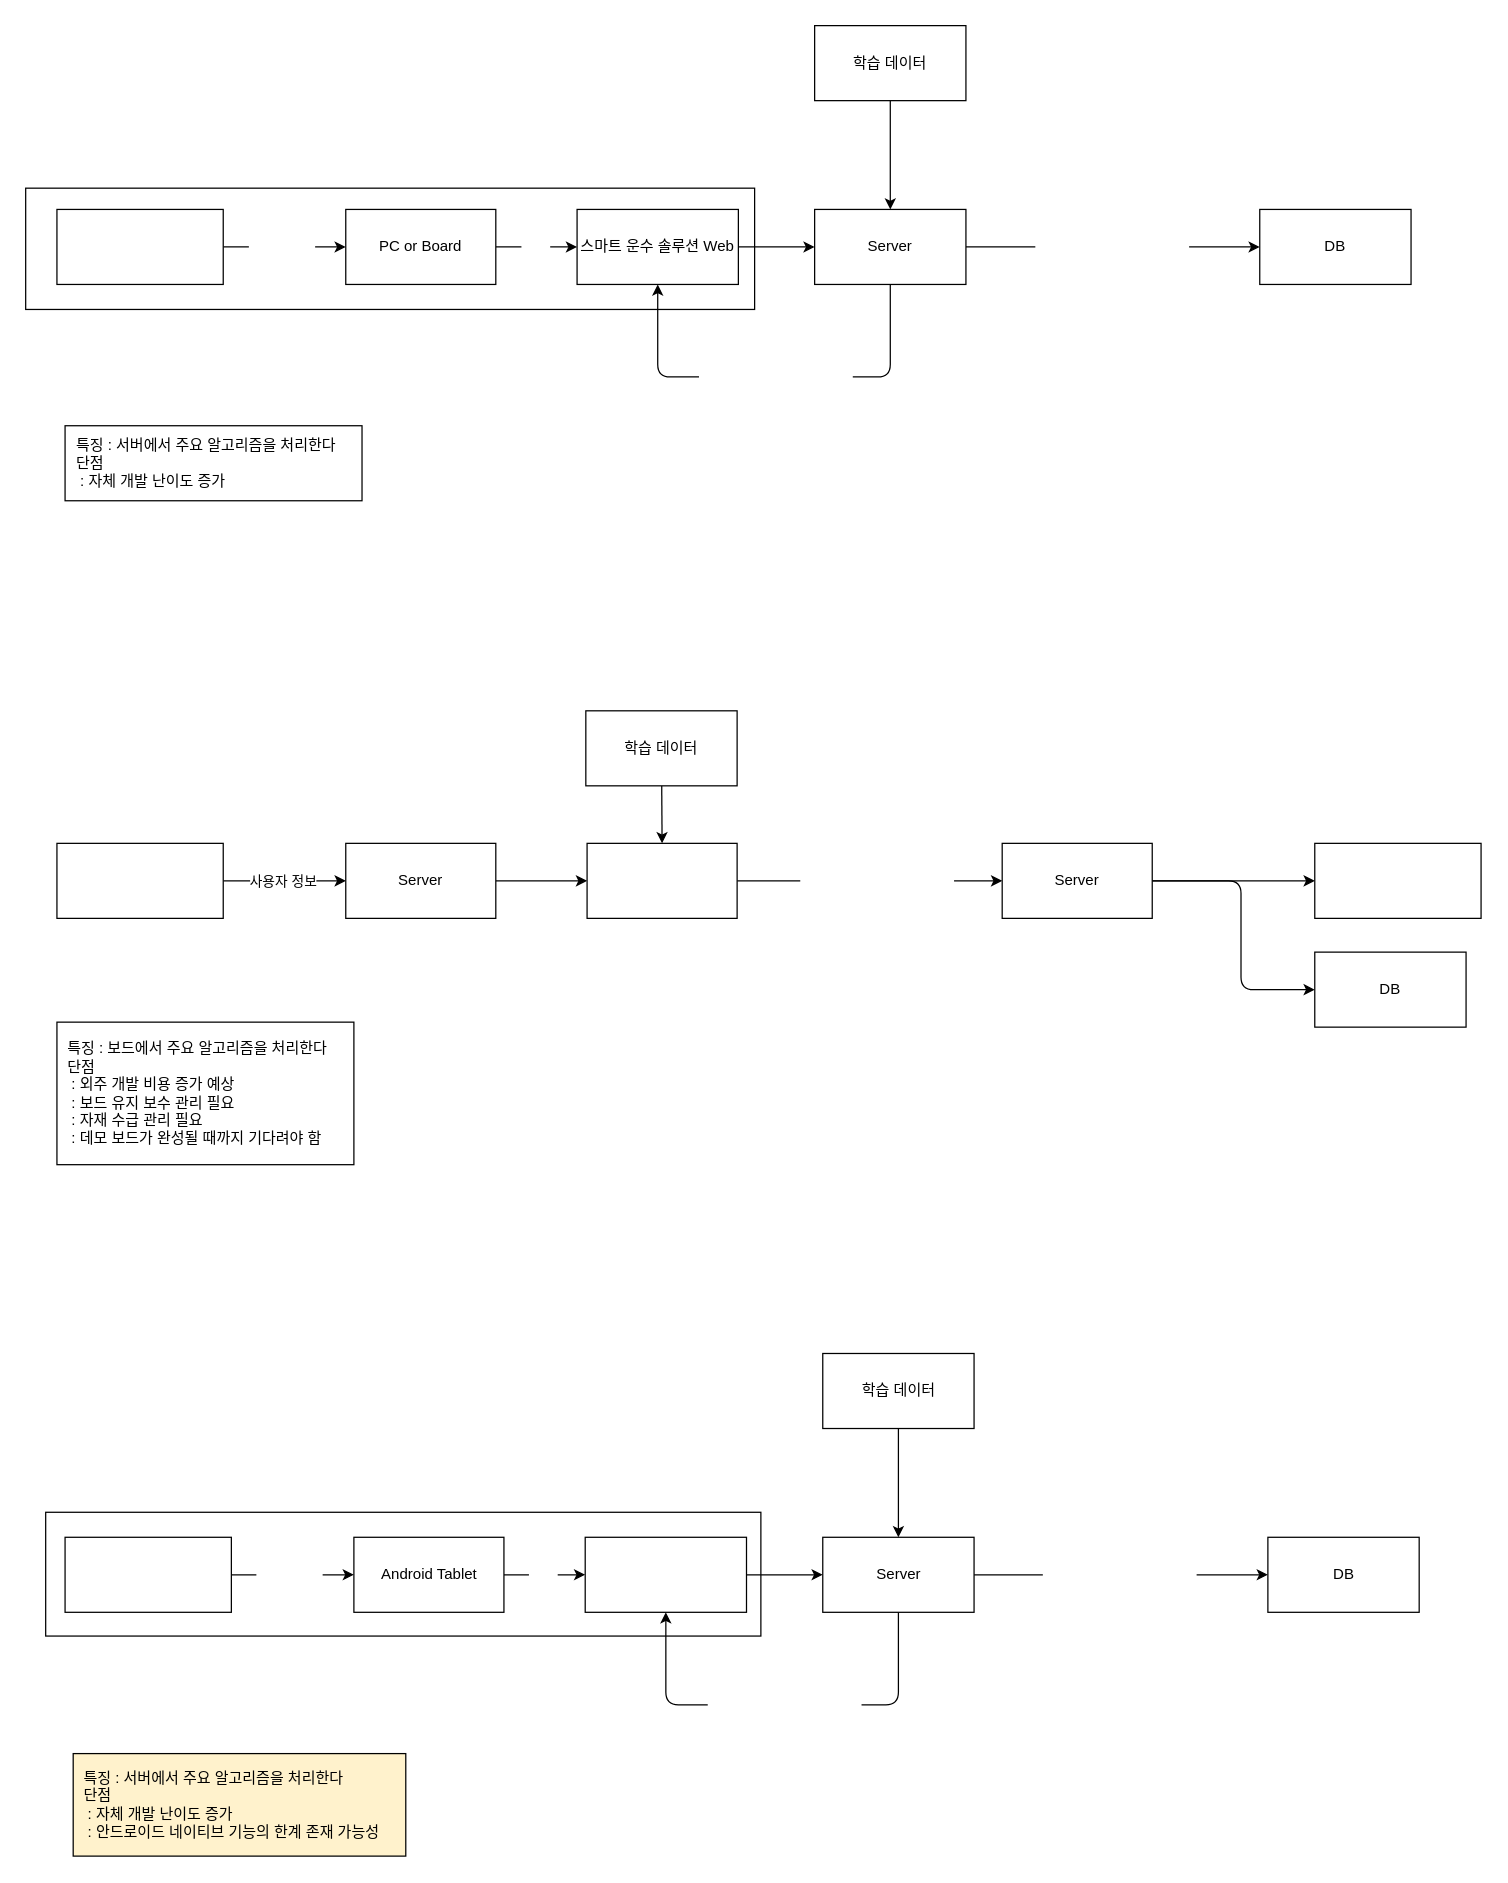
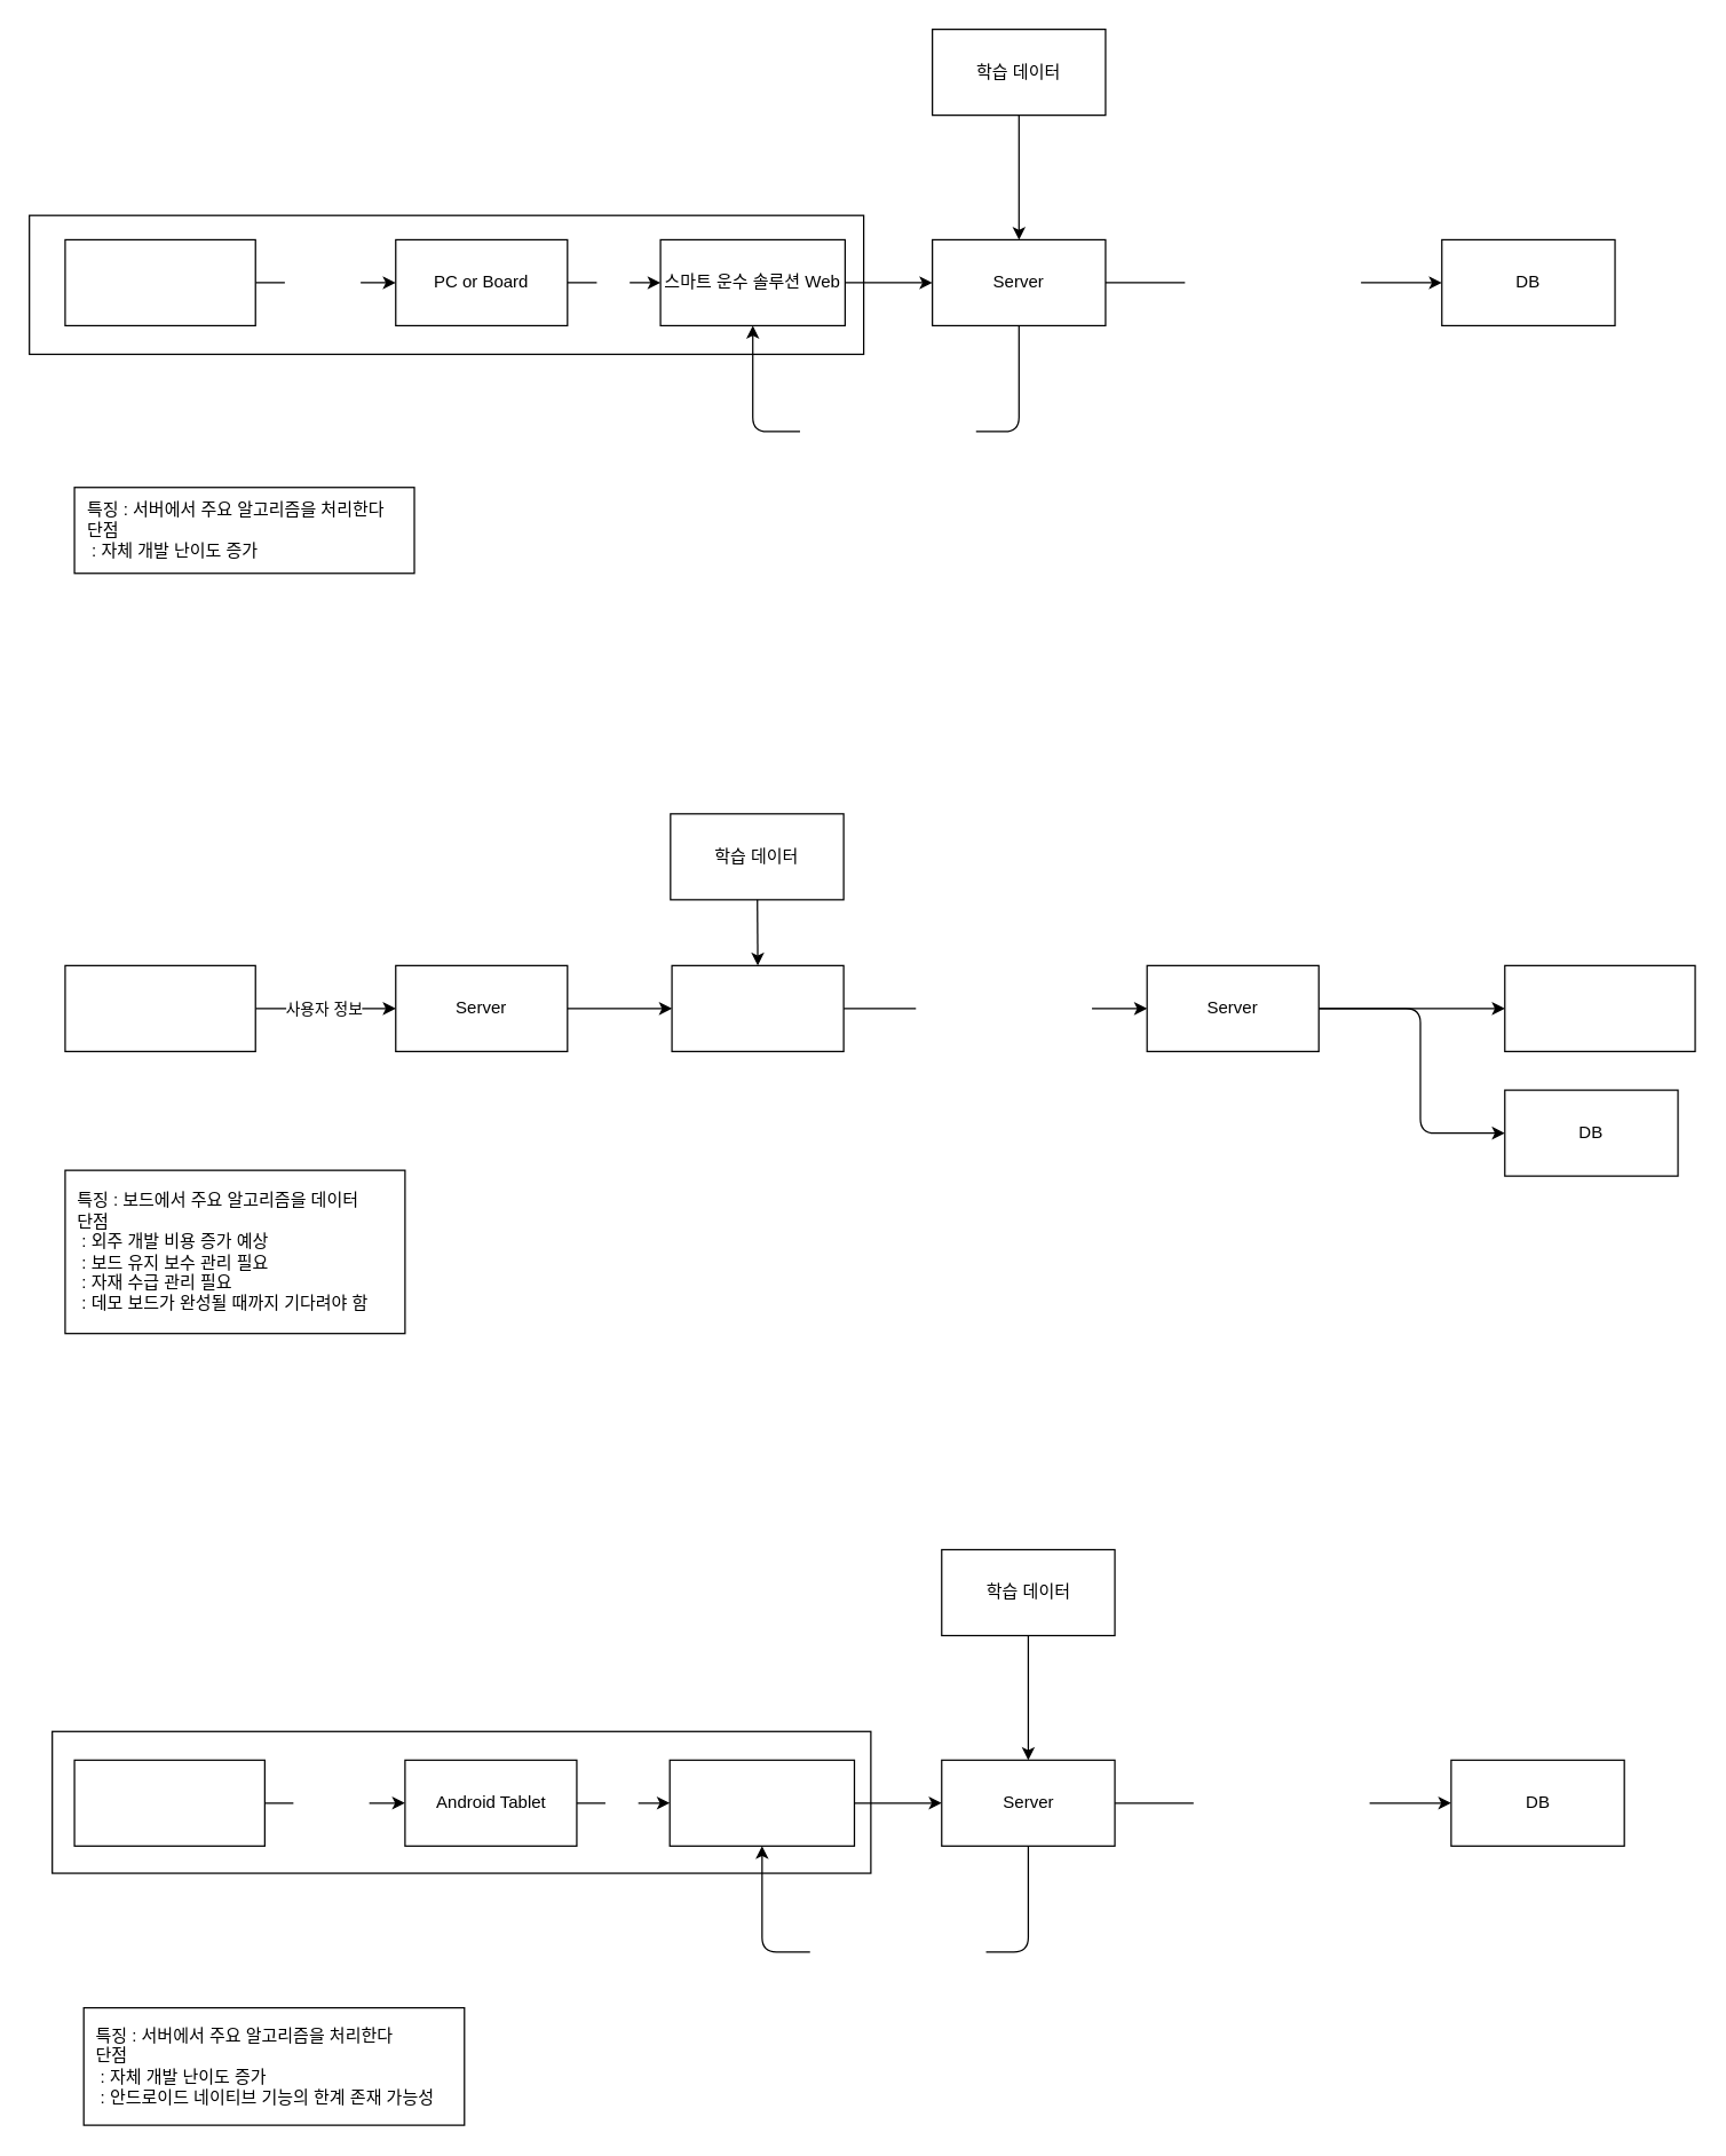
  <mxCell id="0" />
  <mxCell id="1" parent="0" />
  <mxCell id="2" value="" style="rounded=0;whiteSpace=wrap;html=1;" vertex="1" parent="1"><mxGeometry x="36" y="1209" width="572" height="99" as="geometry" /></mxCell>
  <mxCell id="3" value="" style="rounded=0;whiteSpace=wrap;html=1;" vertex="1" parent="1"><mxGeometry x="20" y="150" width="583" height="97" as="geometry" /></mxCell>
  <mxCell id="4" value="" style="edgeStyle=none;html=1;" edge="1" parent="1" source="6" target="8"><mxGeometry relative="1" as="geometry" /></mxCell>
  <mxCell id="5" value="&lt;span&gt;&lt;font style=&quot;color: light-dark(rgb(255, 255, 255), rgb(255, 255, 255));&quot;&gt;Data&lt;/font&gt;&lt;/span&gt;" style="edgeLabel;html=1;align=center;verticalAlign=middle;resizable=0;points=[];" vertex="1" connectable="0" parent="4"><mxGeometry x="-0.059" y="-1" relative="1" as="geometry"><mxPoint as="offset" /></mxGeometry></mxCell>
  <mxCell id="6" value="PC or Board" style="rounded=0;whiteSpace=wrap;html=1;" vertex="1" parent="1"><mxGeometry x="276" y="167" width="120" height="60" as="geometry" /></mxCell>
  <mxCell id="7" value="" style="edgeStyle=none;html=1;" edge="1" parent="1" source="8" target="13"><mxGeometry relative="1" as="geometry" /></mxCell>
  <mxCell id="8" value="스마트 운수 솔루션 Web" style="rounded=0;whiteSpace=wrap;html=1;" vertex="1" parent="1"><mxGeometry x="461" y="167" width="129" height="60" as="geometry" /></mxCell>
  <mxCell id="9" value="" style="edgeStyle=none;html=1;" edge="1" parent="1" source="13" target="14"><mxGeometry relative="1" as="geometry" /></mxCell>
  <mxCell id="10" value="&lt;span&gt;&lt;font style=&quot;color: light-dark(rgb(255, 255, 255), rgb(255, 255, 255));&quot;&gt;음주 측정 및 안면인식 결과&lt;/font&gt;&lt;/span&gt;" style="edgeLabel;html=1;align=center;verticalAlign=middle;resizable=0;points=[];" vertex="1" connectable="0" parent="9"><mxGeometry x="-0.016" y="-2" relative="1" as="geometry"><mxPoint as="offset" /></mxGeometry></mxCell>
  <mxCell id="11" style="edgeStyle=orthogonalEdgeStyle;html=1;entryX=0.5;entryY=1;entryDx=0;entryDy=0;" edge="1" parent="1" source="13" target="8"><mxGeometry relative="1" as="geometry"><Array as="points"><mxPoint x="711" y="301" /><mxPoint x="525" y="301" /></Array></mxGeometry></mxCell>
  <mxCell id="12" value="&lt;span&gt;&lt;font style=&quot;color: light-dark(rgb(255, 255, 255), rgb(255, 255, 255));&quot;&gt;음주 측정 및 안면인식 결과&lt;/font&gt;&lt;/span&gt;" style="edgeLabel;html=1;align=center;verticalAlign=middle;resizable=0;points=[];" vertex="1" connectable="0" parent="11"><mxGeometry x="-0.006" y="3" relative="1" as="geometry"><mxPoint as="offset" /></mxGeometry></mxCell>
  <mxCell id="13" value="Server" style="rounded=0;whiteSpace=wrap;html=1;" vertex="1" parent="1"><mxGeometry x="651" y="167" width="121" height="60" as="geometry" /></mxCell>
  <mxCell id="14" value="DB" style="rounded=0;whiteSpace=wrap;html=1;" vertex="1" parent="1"><mxGeometry x="1007" y="167" width="121" height="60" as="geometry" /></mxCell>
  <mxCell id="15" value="" style="edgeStyle=none;html=1;" edge="1" source="17" target="19" parent="1"><mxGeometry relative="1" as="geometry" /></mxCell>
  <mxCell id="16" value="&lt;span&gt;&lt;font style=&quot;color: light-dark(rgb(255, 255, 255), rgb(255, 255, 255));&quot;&gt;음주 측정 및 안면인식 결과&lt;/font&gt;&lt;/span&gt;" style="edgeLabel;html=1;align=center;verticalAlign=middle;resizable=0;points=[];" vertex="1" connectable="0" parent="15"><mxGeometry x="0.049" y="-1" relative="1" as="geometry"><mxPoint as="offset" /></mxGeometry></mxCell>
  <mxCell id="17" value="&lt;span&gt;&lt;font style=&quot;color: light-dark(rgb(255, 255, 255), rgb(255, 255, 255));&quot;&gt;PC or Board&lt;/font&gt;&lt;/span&gt;" style="rounded=0;whiteSpace=wrap;html=1;" vertex="1" parent="1"><mxGeometry x="469" y="674" width="120" height="60" as="geometry" /></mxCell>
  <mxCell id="18" style="edgeStyle=orthogonalEdgeStyle;html=1;exitX=1;exitY=0.5;exitDx=0;exitDy=0;entryX=0;entryY=0.5;entryDx=0;entryDy=0;" edge="1" parent="1" source="19" target="22"><mxGeometry relative="1" as="geometry"><Array as="points"><mxPoint x="992" y="704" /><mxPoint x="992" y="791" /></Array></mxGeometry></mxCell>
  <mxCell id="19" value="Server" style="rounded=0;whiteSpace=wrap;html=1;" vertex="1" parent="1"><mxGeometry x="801" y="674" width="120" height="60" as="geometry" /></mxCell>
  <mxCell id="20" value="" style="edgeStyle=none;html=1;exitX=1;exitY=0.5;exitDx=0;exitDy=0;" edge="1" source="19" target="21" parent="1"><mxGeometry relative="1" as="geometry"><mxPoint x="987" y="704" as="sourcePoint" /></mxGeometry></mxCell>
  <mxCell id="21" value="&lt;span&gt;&lt;font style=&quot;color: light-dark(rgb(255, 255, 255), rgb(255, 255, 255));&quot;&gt;스마트 운수 솔루션 Web&lt;/font&gt;&lt;/span&gt;" style="rounded=0;whiteSpace=wrap;html=1;" vertex="1" parent="1"><mxGeometry x="1051" y="674" width="133" height="60" as="geometry" /></mxCell>
  <mxCell id="22" value="DB" style="rounded=0;whiteSpace=wrap;html=1;" vertex="1" parent="1"><mxGeometry x="1051" y="761" width="121" height="60" as="geometry" /></mxCell>
  <mxCell id="23" value="" style="edgeStyle=none;html=1;" edge="1" parent="1" source="24" target="13"><mxGeometry relative="1" as="geometry" /></mxCell>
  <mxCell id="24" value="학습 데이터" style="rounded=0;whiteSpace=wrap;html=1;" vertex="1" parent="1"><mxGeometry x="651" y="20" width="121" height="60" as="geometry" /></mxCell>
  <mxCell id="25" value="" style="edgeStyle=none;html=1;entryX=0.5;entryY=0;entryDx=0;entryDy=0;" edge="1" parent="1" source="26" target="17"><mxGeometry relative="1" as="geometry" /></mxCell>
  <mxCell id="26" value="학습 데이터" style="rounded=0;whiteSpace=wrap;html=1;" vertex="1" parent="1"><mxGeometry x="468" y="568" width="121" height="60" as="geometry" /></mxCell>
  <mxCell id="27" value="" style="edgeStyle=none;html=1;" edge="1" parent="1" source="29" target="31"><mxGeometry relative="1" as="geometry" /></mxCell>
  <mxCell id="28" value="사용자 정보" style="edgeLabel;html=1;align=center;verticalAlign=middle;resizable=0;points=[];" vertex="1" connectable="0" parent="27"><mxGeometry x="-0.04" relative="1" as="geometry"><mxPoint as="offset" /></mxGeometry></mxCell>
  <mxCell id="29" value="&lt;span&gt;&lt;font style=&quot;color: light-dark(rgb(255, 255, 255), rgb(255, 255, 255));&quot;&gt;스마트 운수 솔루션 Web&lt;/font&gt;&lt;/span&gt;" style="rounded=0;whiteSpace=wrap;html=1;" vertex="1" parent="1"><mxGeometry x="45" y="674" width="133" height="60" as="geometry" /></mxCell>
  <mxCell id="30" value="" style="edgeStyle=none;html=1;" edge="1" parent="1" source="31" target="17"><mxGeometry relative="1" as="geometry" /></mxCell>
  <mxCell id="31" value="Server" style="rounded=0;whiteSpace=wrap;html=1;" vertex="1" parent="1"><mxGeometry x="276" y="674" width="120" height="60" as="geometry" /></mxCell>
  <mxCell id="32" style="edgeStyle=none;html=1;exitX=1;exitY=0.5;exitDx=0;exitDy=0;entryX=0;entryY=0.5;entryDx=0;entryDy=0;" edge="1" parent="1" source="34" target="6"><mxGeometry relative="1" as="geometry" /></mxCell>
  <mxCell id="33" value="&lt;span&gt;&lt;font style=&quot;color: light-dark(rgb(255, 255, 255), rgb(255, 255, 255));&quot;&gt;사용자 정보&lt;/font&gt;&lt;/span&gt;" style="edgeLabel;html=1;align=center;verticalAlign=middle;resizable=0;points=[];" vertex="1" connectable="0" parent="32"><mxGeometry x="-0.071" relative="1" as="geometry"><mxPoint as="offset" /></mxGeometry></mxCell>
  <mxCell id="34" value="&lt;span&gt;&lt;font style=&quot;color: light-dark(rgb(255, 255, 255), rgb(255, 255, 255));&quot;&gt;스마트 운수 솔루션 Web&lt;/font&gt;&lt;/span&gt;" style="rounded=0;whiteSpace=wrap;html=1;" vertex="1" parent="1"><mxGeometry x="45" y="167" width="133" height="60" as="geometry" /></mxCell>
  <mxCell id="35" value="&amp;nbsp; 특징 : 서버에서 주요 알고리즘을 처리한다&lt;div&gt;&amp;nbsp; 단점&lt;/div&gt;&lt;div&gt;&amp;nbsp; &amp;nbsp;: 자체 개발 난이도 증가&amp;nbsp;&amp;nbsp;&lt;/div&gt;" style="rounded=0;whiteSpace=wrap;html=1;align=left;" vertex="1" parent="1"><mxGeometry x="51.5" y="340" width="237.5" height="60" as="geometry" /></mxCell>
- <mxCell id="36" value="&amp;nbsp; 특징 : 보드에서 주요 알고리즘을 처리한다&lt;div&gt;&amp;nbsp; 단점&lt;/div&gt;&lt;div&gt;&amp;nbsp; &amp;nbsp;: 외주 개발 비용 증가 예상&lt;/div&gt;&lt;div&gt;&amp;nbsp; &amp;nbsp;: 보드 유지 보수 관리 필요&lt;/div&gt;&lt;div&gt;&amp;nbsp; &amp;nbsp;: 자재 수급 관리 필요&lt;/div&gt;&lt;div&gt;&amp;nbsp; &amp;nbsp;: 데모 보드가 완성될 때까지 기다려야 함&lt;/div&gt;" style="rounded=0;whiteSpace=wrap;html=1;align=left;" vertex="1" parent="1"><mxGeometry x="45" y="817" width="237.5" height="114" as="geometry" /></mxCell>
+ <mxCell id="36" value="&amp;nbsp; 특징 : 보드에서 주요 알고리즘을 데이터&lt;div&gt;&amp;nbsp; 단점&lt;/div&gt;&lt;div&gt;&amp;nbsp; &amp;nbsp;: 외주 개발 비용 증가 예상&lt;/div&gt;&lt;div&gt;&amp;nbsp; &amp;nbsp;: 보드 유지 보수 관리 필요&lt;/div&gt;&lt;div&gt;&amp;nbsp; &amp;nbsp;: 자재 수급 관리 필요&lt;/div&gt;&lt;div&gt;&amp;nbsp; &amp;nbsp;: 데모 보드가 완성될 때까지 기다려야 함&lt;/div&gt;" style="rounded=0;whiteSpace=wrap;html=1;align=left;" vertex="1" parent="1"><mxGeometry x="45" y="817" width="237.5" height="114" as="geometry" /></mxCell>
  <mxCell id="37" value="" style="edgeStyle=none;html=1;" edge="1" source="39" target="41" parent="1"><mxGeometry relative="1" as="geometry" /></mxCell>
  <mxCell id="38" value="&lt;span&gt;&lt;font style=&quot;color: light-dark(rgb(255, 255, 255), rgb(255, 255, 255));&quot;&gt;Data&lt;/font&gt;&lt;/span&gt;" style="edgeLabel;html=1;align=center;verticalAlign=middle;resizable=0;points=[];" vertex="1" connectable="0" parent="37"><mxGeometry x="-0.059" y="-1" relative="1" as="geometry"><mxPoint as="offset" /></mxGeometry></mxCell>
  <mxCell id="39" value="Android Tablet" style="rounded=0;whiteSpace=wrap;html=1;" vertex="1" parent="1"><mxGeometry x="282.5" y="1229" width="120" height="60" as="geometry" /></mxCell>
  <mxCell id="40" value="" style="edgeStyle=none;html=1;" edge="1" source="41" target="46" parent="1"><mxGeometry relative="1" as="geometry" /></mxCell>
  <mxCell id="41" value="&lt;span&gt;&lt;font style=&quot;color: light-dark(rgb(255, 255, 255), rgb(255, 255, 255));&quot;&gt;스마트 운수 솔루션 App&lt;/font&gt;&lt;/span&gt;" style="rounded=0;whiteSpace=wrap;html=1;" vertex="1" parent="1"><mxGeometry x="467.5" y="1229" width="129" height="60" as="geometry" /></mxCell>
  <mxCell id="42" value="" style="edgeStyle=none;html=1;" edge="1" source="46" target="47" parent="1"><mxGeometry relative="1" as="geometry" /></mxCell>
  <mxCell id="43" value="&lt;span&gt;&lt;font style=&quot;color: light-dark(rgb(255, 255, 255), rgb(255, 255, 255));&quot;&gt;음주 측정 및 안면인식 결과&lt;/font&gt;&lt;/span&gt;" style="edgeLabel;html=1;align=center;verticalAlign=middle;resizable=0;points=[];" vertex="1" connectable="0" parent="42"><mxGeometry x="-0.016" y="-2" relative="1" as="geometry"><mxPoint as="offset" /></mxGeometry></mxCell>
  <mxCell id="44" style="edgeStyle=orthogonalEdgeStyle;html=1;entryX=0.5;entryY=1;entryDx=0;entryDy=0;" edge="1" source="46" target="41" parent="1"><mxGeometry relative="1" as="geometry"><Array as="points"><mxPoint x="717.5" y="1363" /><mxPoint x="531.5" y="1363" /></Array></mxGeometry></mxCell>
  <mxCell id="45" value="&lt;span&gt;&lt;font style=&quot;color: light-dark(rgb(255, 255, 255), rgb(255, 255, 255));&quot;&gt;음주 측정 및 안면인식 결과&lt;/font&gt;&lt;/span&gt;" style="edgeLabel;html=1;align=center;verticalAlign=middle;resizable=0;points=[];" vertex="1" connectable="0" parent="44"><mxGeometry x="-0.006" y="3" relative="1" as="geometry"><mxPoint as="offset" /></mxGeometry></mxCell>
  <mxCell id="46" value="Server" style="rounded=0;whiteSpace=wrap;html=1;" vertex="1" parent="1"><mxGeometry x="657.5" y="1229" width="121" height="60" as="geometry" /></mxCell>
  <mxCell id="47" value="DB" style="rounded=0;whiteSpace=wrap;html=1;" vertex="1" parent="1"><mxGeometry x="1013.5" y="1229" width="121" height="60" as="geometry" /></mxCell>
  <mxCell id="48" value="" style="edgeStyle=none;html=1;" edge="1" source="49" target="46" parent="1"><mxGeometry relative="1" as="geometry" /></mxCell>
  <mxCell id="49" value="학습 데이터" style="rounded=0;whiteSpace=wrap;html=1;" vertex="1" parent="1"><mxGeometry x="657.5" y="1082" width="121" height="60" as="geometry" /></mxCell>
  <mxCell id="50" style="edgeStyle=none;html=1;exitX=1;exitY=0.5;exitDx=0;exitDy=0;entryX=0;entryY=0.5;entryDx=0;entryDy=0;" edge="1" source="52" target="39" parent="1"><mxGeometry relative="1" as="geometry" /></mxCell>
  <mxCell id="51" value="&lt;span&gt;&lt;font style=&quot;color: light-dark(rgb(255, 255, 255), rgb(255, 255, 255));&quot;&gt;사용자 정보&lt;/font&gt;&lt;/span&gt;" style="edgeLabel;html=1;align=center;verticalAlign=middle;resizable=0;points=[];" vertex="1" connectable="0" parent="50"><mxGeometry x="-0.071" relative="1" as="geometry"><mxPoint as="offset" /></mxGeometry></mxCell>
  <mxCell id="52" value="&lt;span&gt;&lt;font style=&quot;color: light-dark(rgb(255, 255, 255), rgb(255, 255, 255));&quot;&gt;스마트 운수 솔루션 App&lt;/font&gt;&lt;/span&gt;" style="rounded=0;whiteSpace=wrap;html=1;" vertex="1" parent="1"><mxGeometry x="51.5" y="1229" width="133" height="60" as="geometry" /></mxCell>
- <mxCell id="53" value="&amp;nbsp; 특징 : 서버에서 주요 알고리즘을 처리한다&lt;div&gt;&amp;nbsp; 단점&lt;/div&gt;&lt;div&gt;&amp;nbsp; &amp;nbsp;: 자체 개발 난이도 증가&lt;/div&gt;&lt;div&gt;&amp;nbsp; &amp;nbsp;: 안드로이드 네이티브 기능의 한계 존재 가능성&amp;nbsp;&amp;nbsp;&lt;/div&gt;" style="rounded=0;whiteSpace=wrap;html=1;align=left;fillColor=#fff2cc;" vertex="1" parent="1"><mxGeometry x="58" y="1402" width="266" height="82" as="geometry" /></mxCell>
+ <mxCell id="53" value="&amp;nbsp; 특징 : 서버에서 주요 알고리즘을 처리한다&lt;div&gt;&amp;nbsp; 단점&lt;/div&gt;&lt;div&gt;&amp;nbsp; &amp;nbsp;: 자체 개발 난이도 증가&lt;/div&gt;&lt;div&gt;&amp;nbsp; &amp;nbsp;: 안드로이드 네이티브 기능의 한계 존재 가능성&amp;nbsp;&amp;nbsp;&lt;/div&gt;" style="rounded=0;whiteSpace=wrap;html=1;align=left;" vertex="1" parent="1"><mxGeometry x="58" y="1402" width="266" height="82" as="geometry" /></mxCell>
